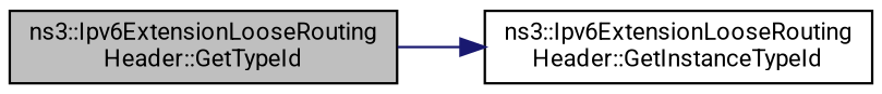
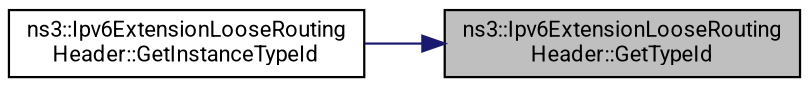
  digraph {
    rankdir=RL
    fontname=Roboto
    node [color=black fontname=Roboto fontsize=10 shape=record style=filled]
    n1 [fillcolor=grey75 fontcolor=black height=0.2 label="ns3::Ipv6ExtensionLooseRouting\lHeader::GetTypeId" width=0.4]
    n2 [fillcolor=white height=0.2 label="ns3::Ipv6ExtensionLooseRouting\lHeader::GetInstanceTypeId" width=0.4]
-   n2 -> n1 [color=midnightblue dir=back fontname=Roboto fontsize=10 labelfontname=Helvetica labelfontsize=10 style=solid]
+   n1 -> n2 [color=midnightblue dir=back fontname=Roboto fontsize=10 labelfontname=Helvetica labelfontsize=10 style=solid]
  }
